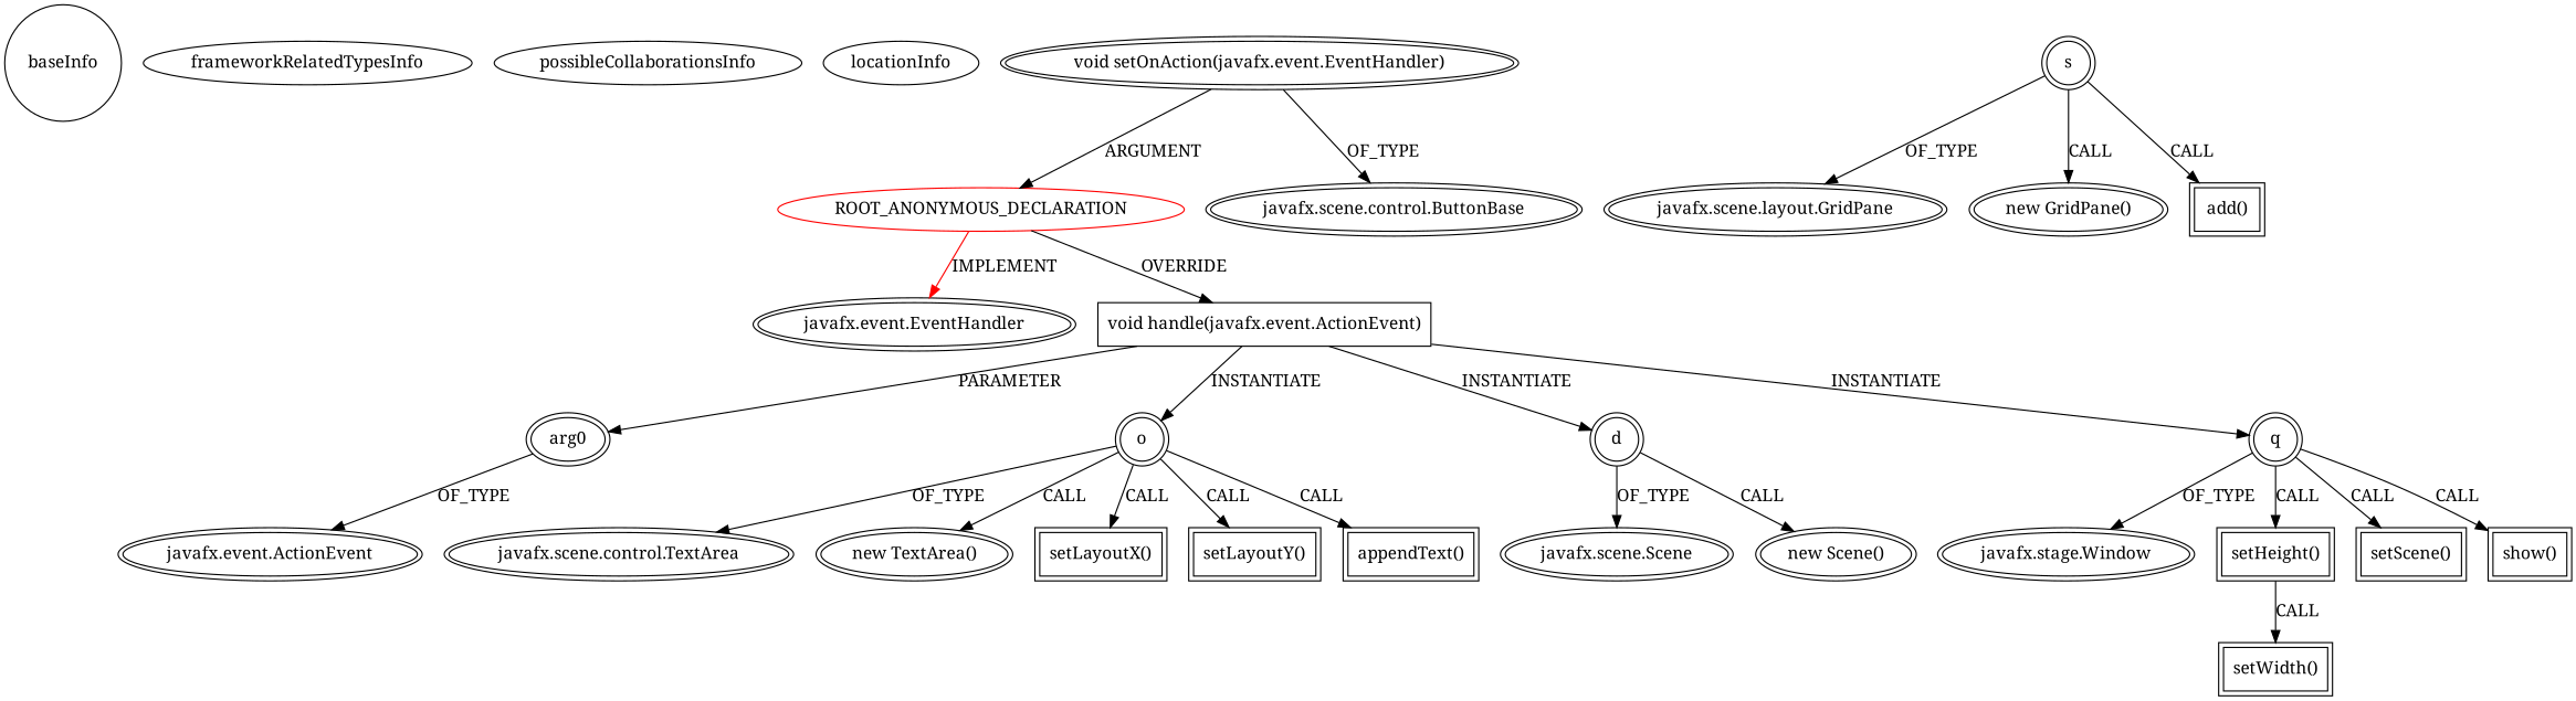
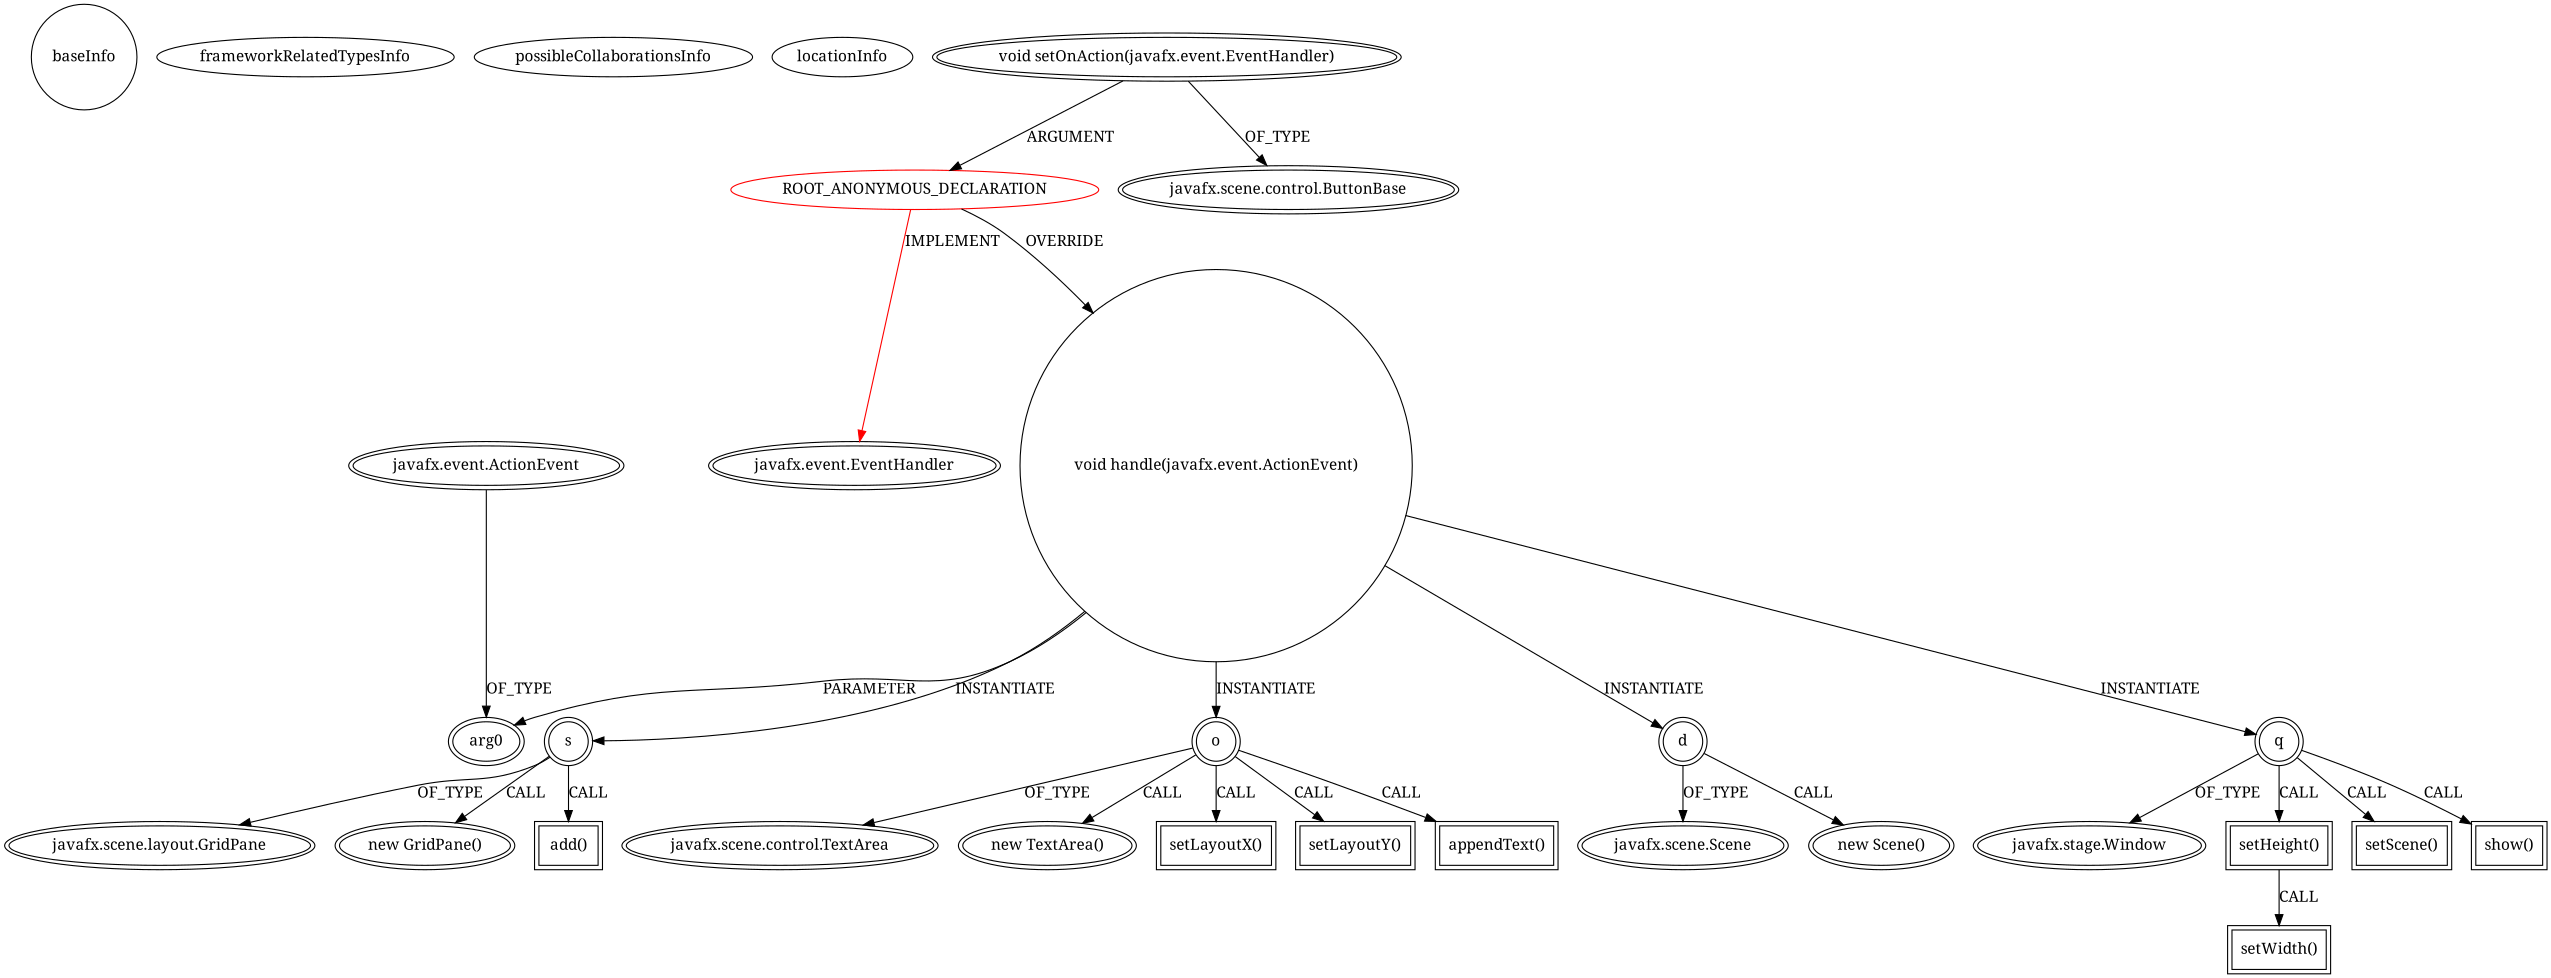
  digraph {
    fontname="Noto Serif"
    node [fontname="Noto Serif" isFrameworkType=true vertexType=INSIDE_CALL peripheries=2]
    edge [fontname="Noto Serif"]
    baseInfo [category=extension_graph graphId=687 isAnonymous=true possibleRelation=false shape=circle isFrameworkType="" vertexType="" peripheries=""]
    frameworkRelatedTypesInfo [0="javafx.event.EventHandler" isFrameworkType="" vertexType="" peripheries=""]
    possibleCollaborationsInfo [isFrameworkType="" vertexType="" peripheries=""]
    locationInfo [contextSignature="void start(javafx.stage.Stage)" filePath="/Johnmalc-JavaFX/JavaFX-master/src/uka/uka.java" graphId=687 projectName="Johnmalc-JavaFX" isFrameworkType="" vertexType="" peripheries=""]
    n5 [color=red isFrameworkType=false label=ROOT_ANONYMOUS_DECLARATION vertexType=ROOT_ANONYMOUS_DECLARATION peripheries=""]
    n6 [label="javafx.event.EventHandler" vertexType=FRAMEWORK_INTERFACE_TYPE]
-   n7 [isFrameworkType=false label="void handle(javafx.event.ActionEvent)" shape=box vertexType=OVERRIDING_METHOD_DECLARATION peripheries=""]
+   n7 [isFrameworkType=false label="void handle(javafx.event.ActionEvent)" shape=circle vertexType=OVERRIDING_METHOD_DECLARATION peripheries=""]
    n8 [label=arg0 vertexType=PARAMETER_DECLARATION]
    n9 [label=s shape=circle vertexType=VARIABLE_EXPRESION]
    n10 [label=o shape=circle vertexType=VARIABLE_EXPRESION]
    n11 [label=d shape=circle vertexType=VARIABLE_EXPRESION]
    n12 [label=q shape=circle vertexType=VARIABLE_EXPRESION]
    n13 [label="void setOnAction(javafx.event.EventHandler)" vertexType=OUTSIDE_CALL]
    n14 [label="javafx.scene.control.ButtonBase" vertexType=FRAMEWORK_CLASS_TYPE]
    n15 [label="javafx.event.ActionEvent" vertexType=FRAMEWORK_CLASS_TYPE]
    n16 [label="javafx.scene.layout.GridPane" vertexType=FRAMEWORK_CLASS_TYPE]
    n17 [label="new GridPane()" vertexType=CONSTRUCTOR_CALL]
    n18 [label="add()" shape=box]
    n19 [label="javafx.scene.control.TextArea" vertexType=FRAMEWORK_CLASS_TYPE]
    n20 [label="new TextArea()" vertexType=CONSTRUCTOR_CALL]
    n21 [label="setLayoutX()" shape=box]
    n22 [label="setLayoutY()" shape=box]
    n23 [label="appendText()" shape=box]
    n24 [label="javafx.scene.Scene" vertexType=FRAMEWORK_CLASS_TYPE]
    n25 [label="new Scene()" vertexType=CONSTRUCTOR_CALL]
    n26 [label="javafx.stage.Window" vertexType=FRAMEWORK_CLASS_TYPE]
    n27 [label="setHeight()" shape=box]
    n28 [label="setScene()" shape=box]
    n29 [label="show()" shape=box]
    n30 [label="setWidth()" shape=box]
    n5 -> n6 [color=red label=IMPLEMENT]
    n5 -> n7 [label=OVERRIDE]
    n7 -> n8 [label=PARAMETER]
+   n7 -> n9 [label=INSTANTIATE]
    n7 -> n10 [label=INSTANTIATE]
    n7 -> n11 [label=INSTANTIATE]
    n7 -> n12 [label=INSTANTIATE]
-   n8 -> n15 [label=OF_TYPE]
+   n15 -> n8 [label=OF_TYPE]
    n9 -> n16 [label=OF_TYPE]
    n9 -> n17 [label=CALL]
    n9 -> n18 [label=CALL]
    n10 -> n19 [label=OF_TYPE]
    n10 -> n20 [label=CALL]
    n10 -> n21 [label=CALL]
    n10 -> n22 [label=CALL]
    n10 -> n23 [label=CALL]
    n11 -> n24 [label=OF_TYPE]
    n11 -> n25 [label=CALL]
    n12 -> n26 [label=OF_TYPE]
    n12 -> n27 [label=CALL]
    n12 -> n28 [label=CALL]
    n12 -> n29 [label=CALL]
    n13 -> n5 [label=ARGUMENT]
    n13 -> n14 [label=OF_TYPE]
    n27 -> n30 [label=CALL]
  }
